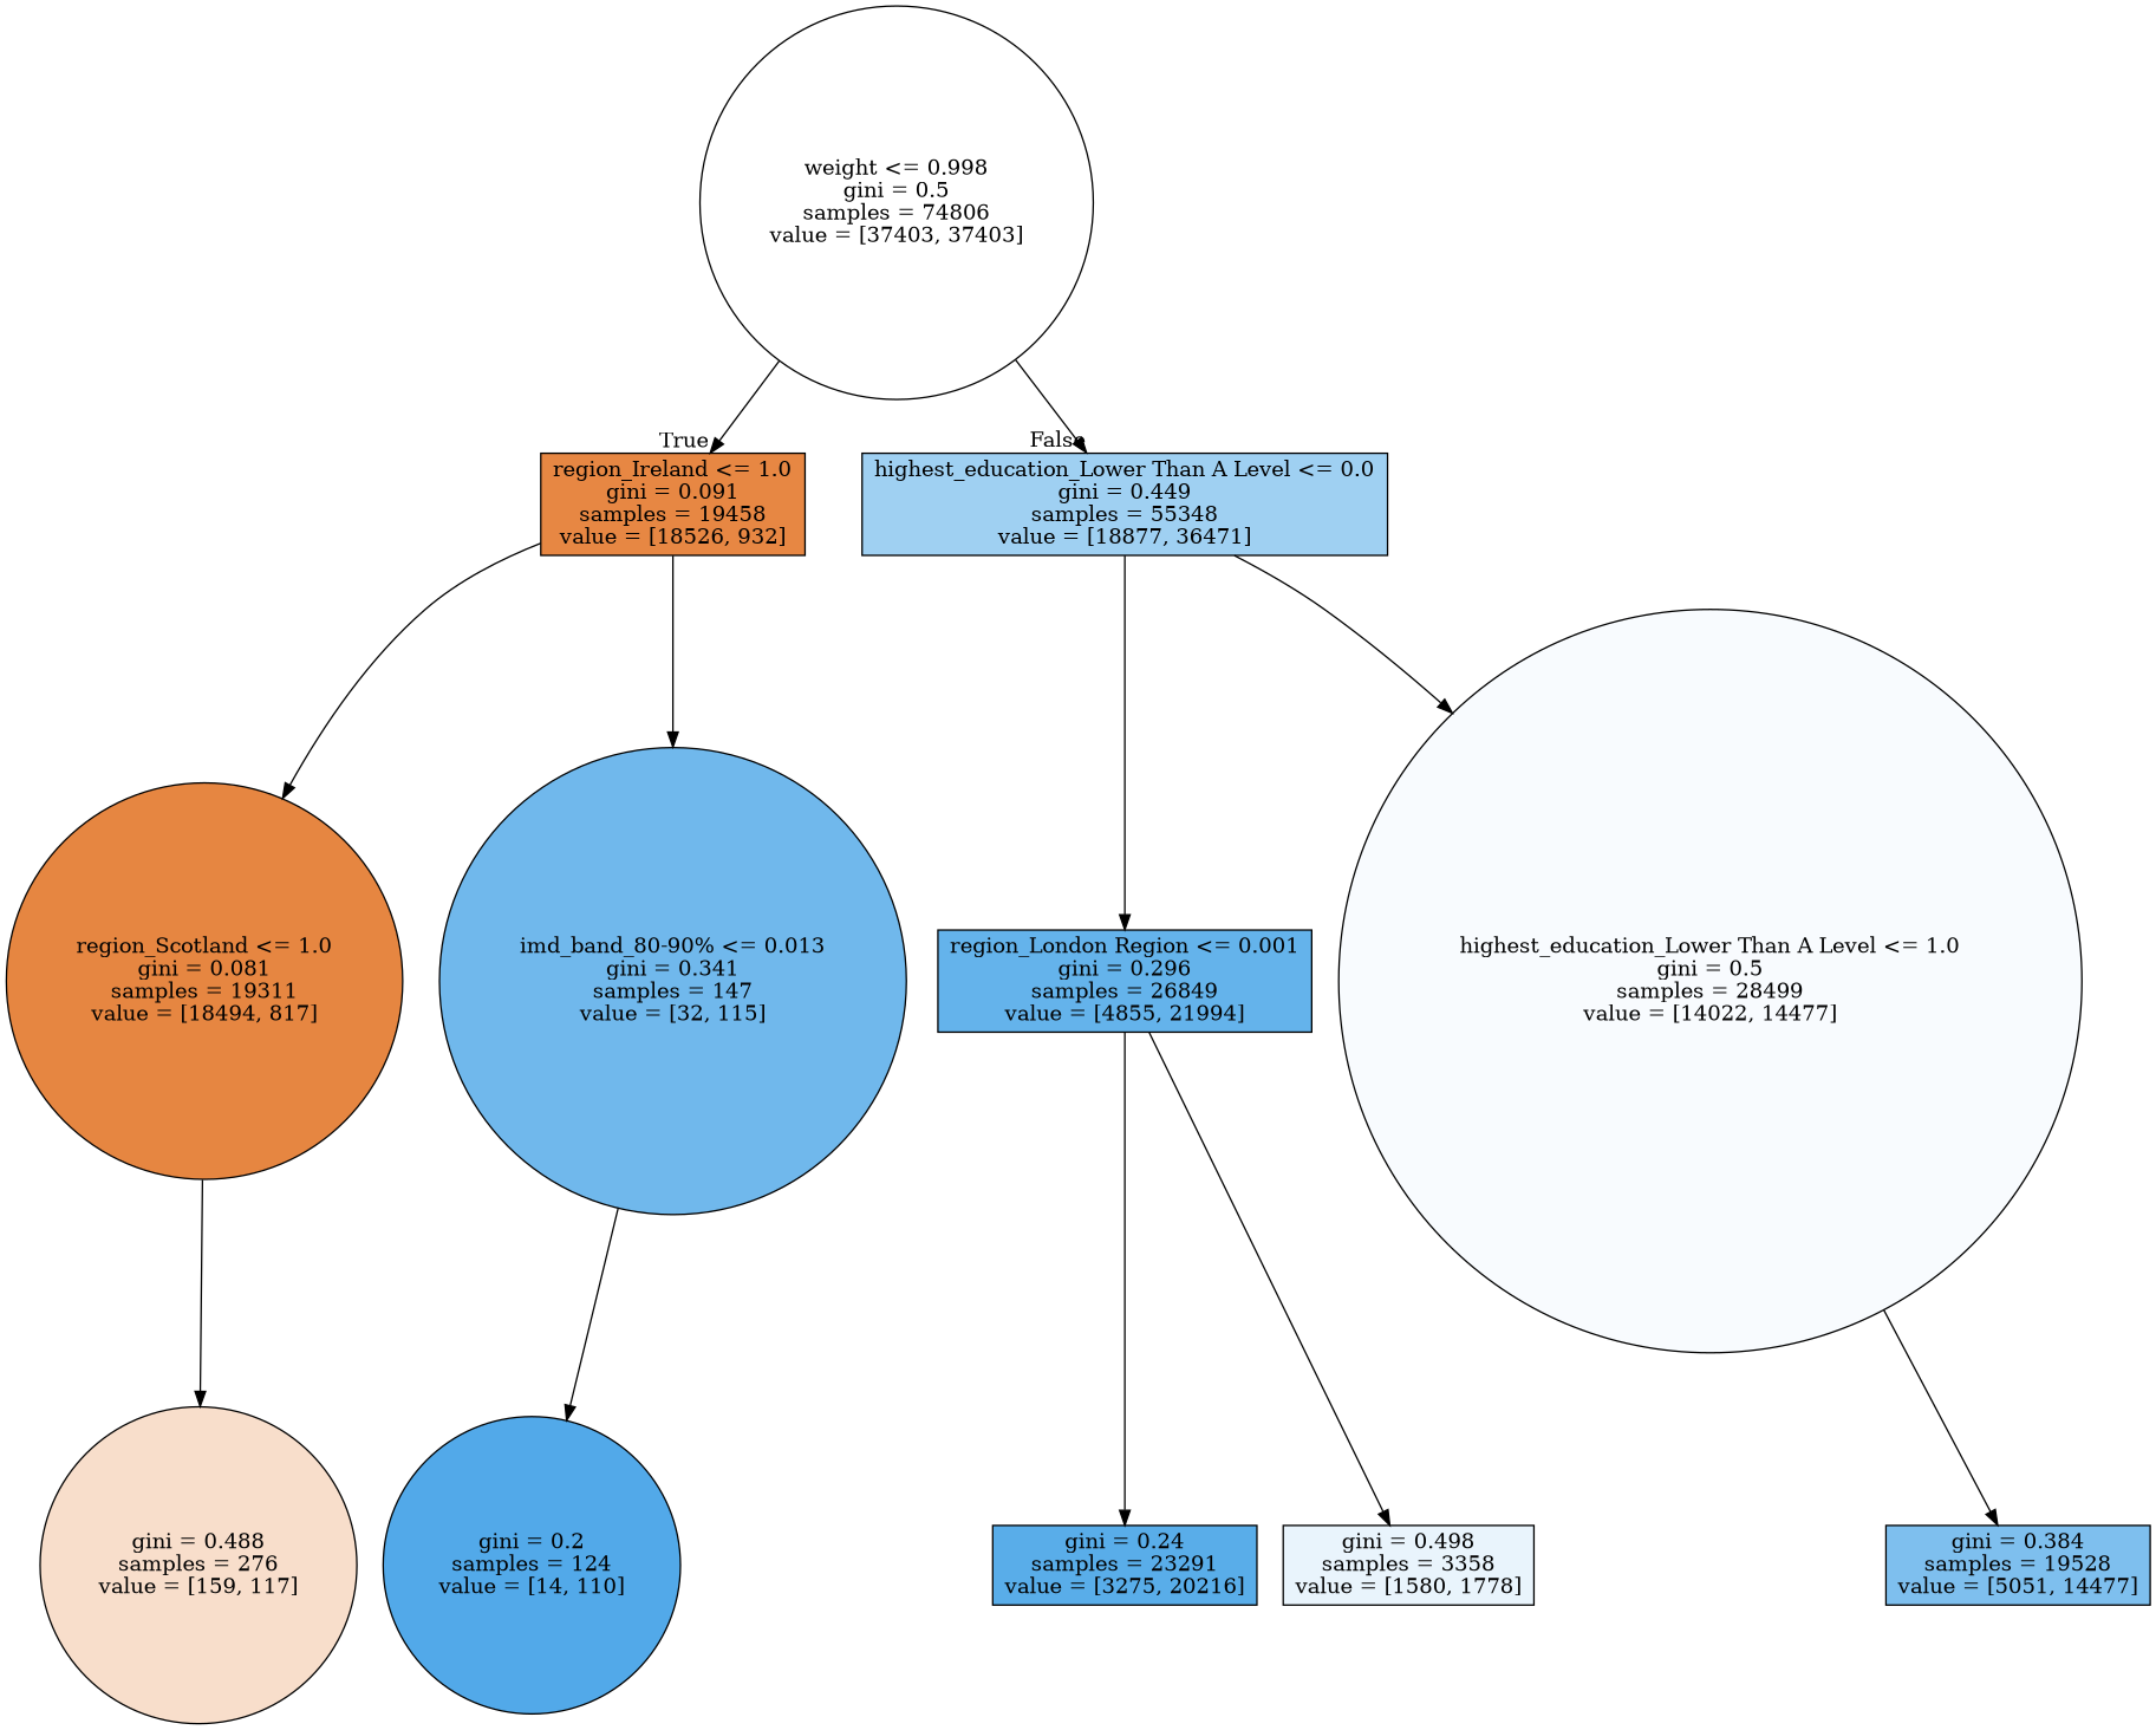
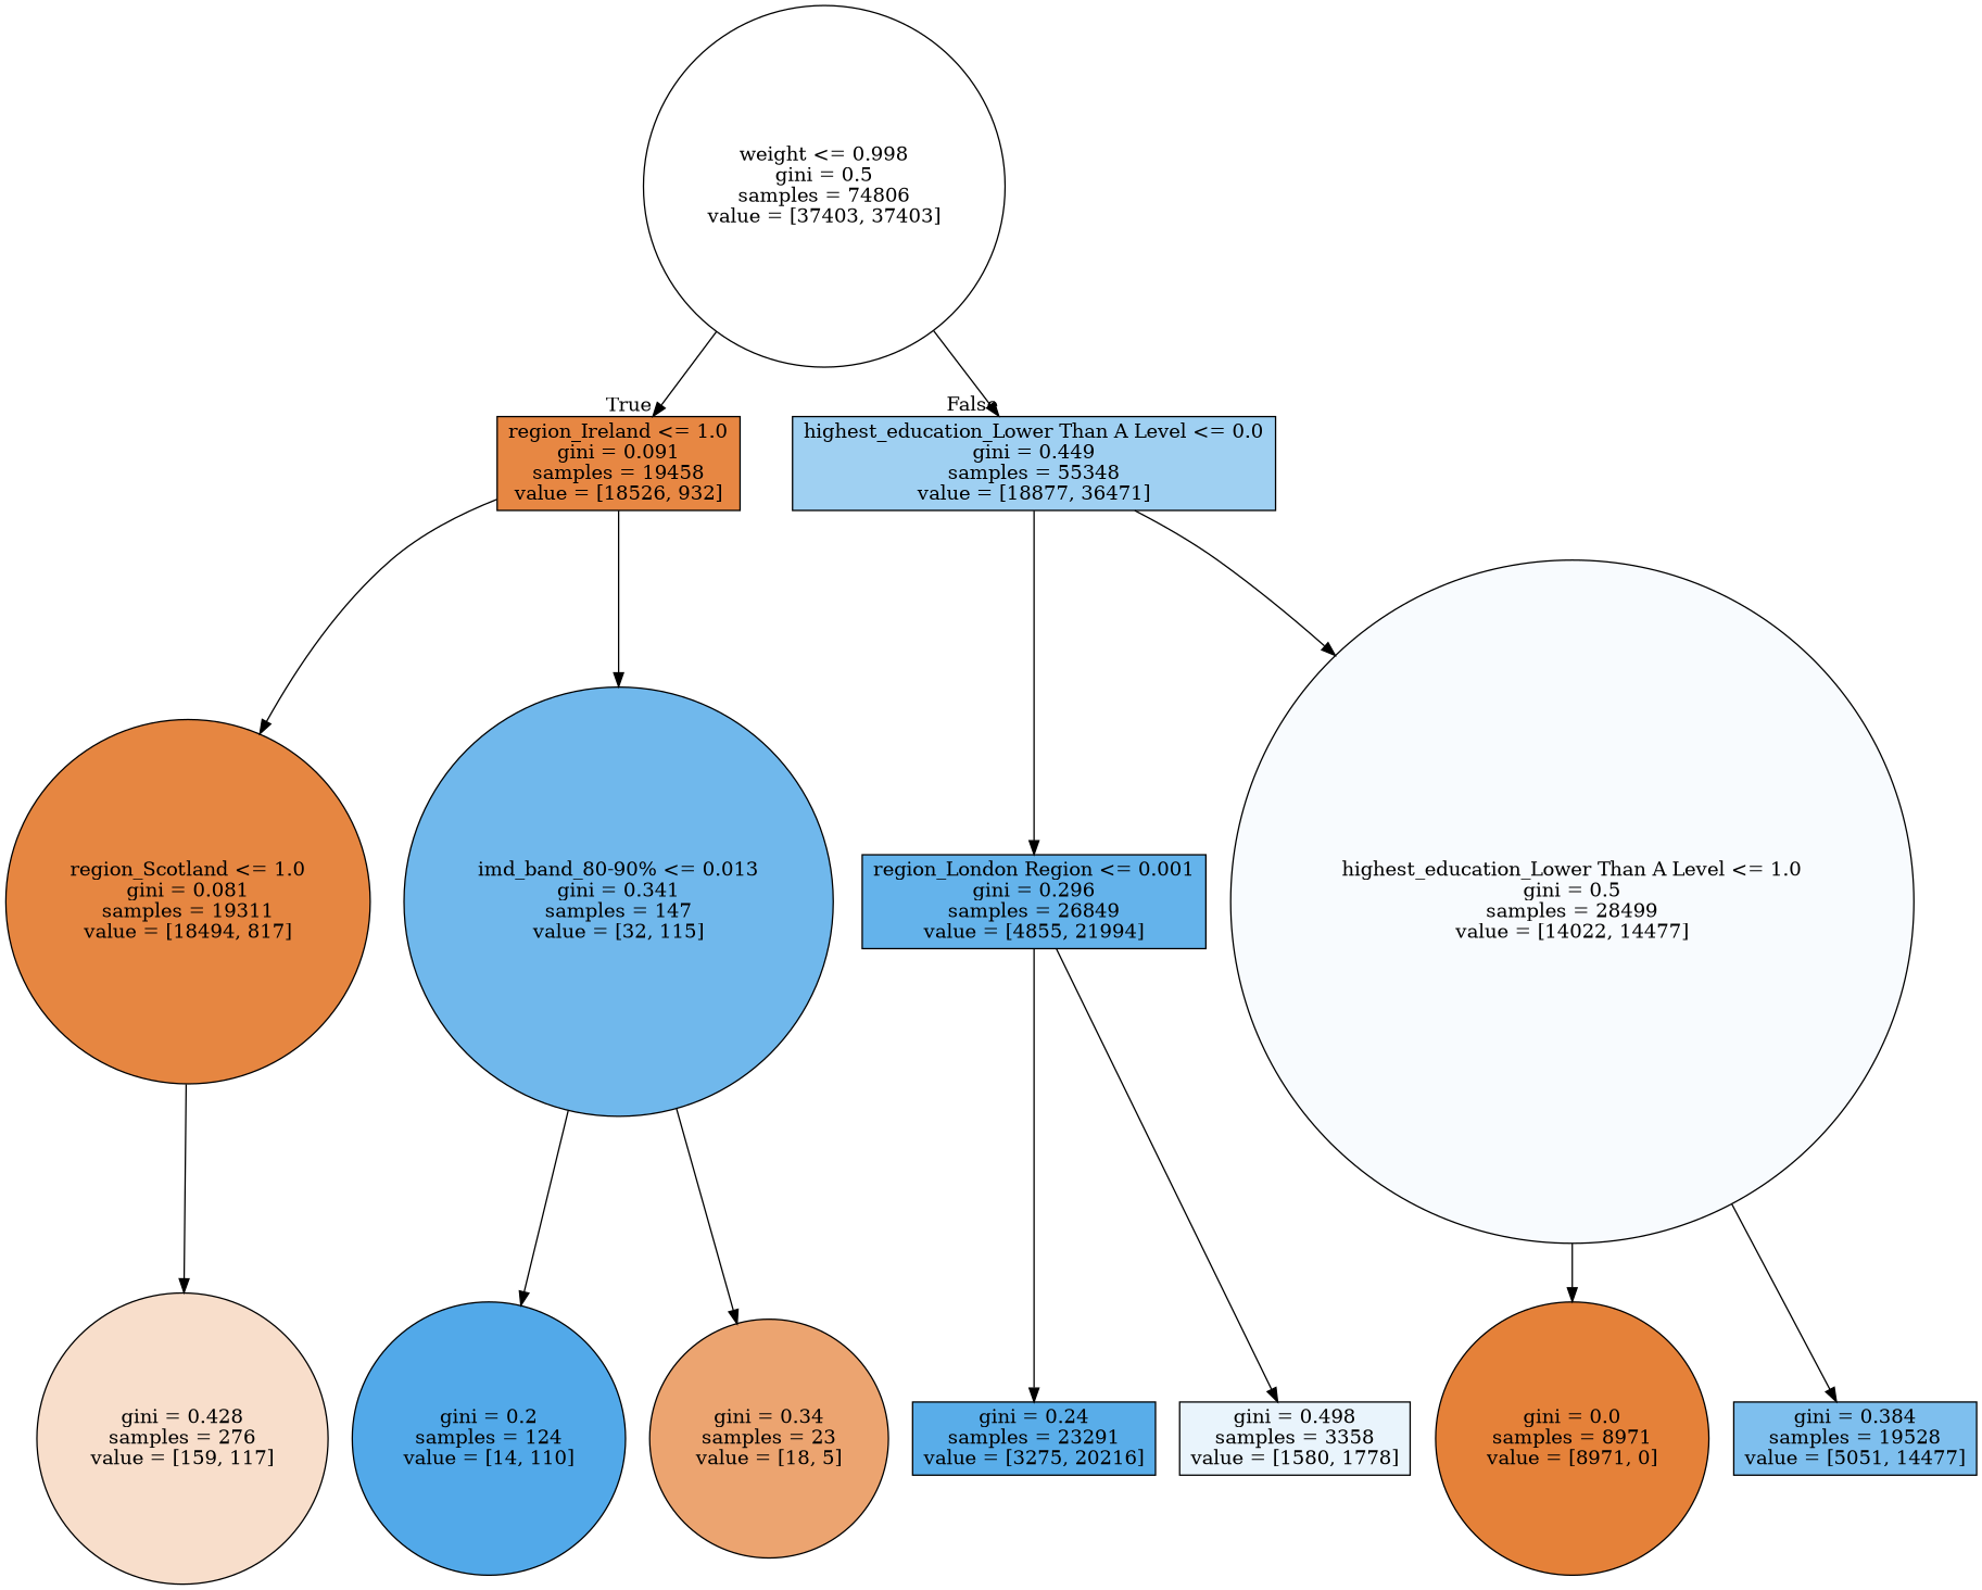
  digraph {
    node [color=black shape=circle style=filled]
    n1 [fillcolor="#e5813900" label="weight <= 0.998\ngini = 0.5\nsamples = 74806\nvalue = [37403, 37403]"]
    n2 [fillcolor="#e58139f2" label="region_Ireland <= 1.0\ngini = 0.091\nsamples = 19458\nvalue = [18526, 932]" shape=box]
    n3 [fillcolor="#399de57b" label="highest_education_Lower Than A Level <= 0.0\ngini = 0.449\nsamples = 55348\nvalue = [18877, 36471]" shape=box]
    n4 [fillcolor="#e58139f4" label="region_Scotland <= 1.0\ngini = 0.081\nsamples = 19311\nvalue = [18494, 817]"]
    n5 [fillcolor="#399de5b8" label="imd_band_80-90% <= 0.013\ngini = 0.341\nsamples = 147\nvalue = [32, 115]"]
    n6 [fillcolor="#399de5c7" label="region_London Region <= 0.001\ngini = 0.296\nsamples = 26849\nvalue = [4855, 21994]" shape=box]
    n7 [fillcolor="#399de508" label="highest_education_Lower Than A Level <= 1.0\ngini = 0.5\nsamples = 28499\nvalue = [14022, 14477]"]
-   n8 [fillcolor="#e5813943" label="gini = 0.488\nsamples = 276\nvalue = [159, 117]"]
+   n8 [fillcolor="#e5813943" label="gini = 0.428\nsamples = 276\nvalue = [159, 117]"]
    n9 [fillcolor="#399de5df" label="gini = 0.2\nsamples = 124\nvalue = [14, 110]"]
+   n10 [fillcolor="#e58139b8" label="gini = 0.34\nsamples = 23\nvalue = [18, 5]"]
    n11 [fillcolor="#399de5d6" label="gini = 0.24\nsamples = 23291\nvalue = [3275, 20216]" shape=box]
    n12 [fillcolor="#399de51c" label="gini = 0.498\nsamples = 3358\nvalue = [1580, 1778]" shape=box]
+   n13 [fillcolor="#e58139ff" label="gini = 0.0\nsamples = 8971\nvalue = [8971, 0]"]
    n14 [fillcolor="#399de5a6" label="gini = 0.384\nsamples = 19528\nvalue = [5051, 14477]" shape=box]
    n1 -> n2 [headlabel=True labelangle=45 labeldistance=2.5]
    n1 -> n3 [headlabel=False labelangle=-45 labeldistance=2.5]
    n2 -> n4
    n2 -> n5
    n3 -> n6
    n3 -> n7
    n4 -> n8
    n5 -> n9
+   n5 -> n10
    n6 -> n11
    n6 -> n12
+   n7 -> n13
    n7 -> n14
  }
